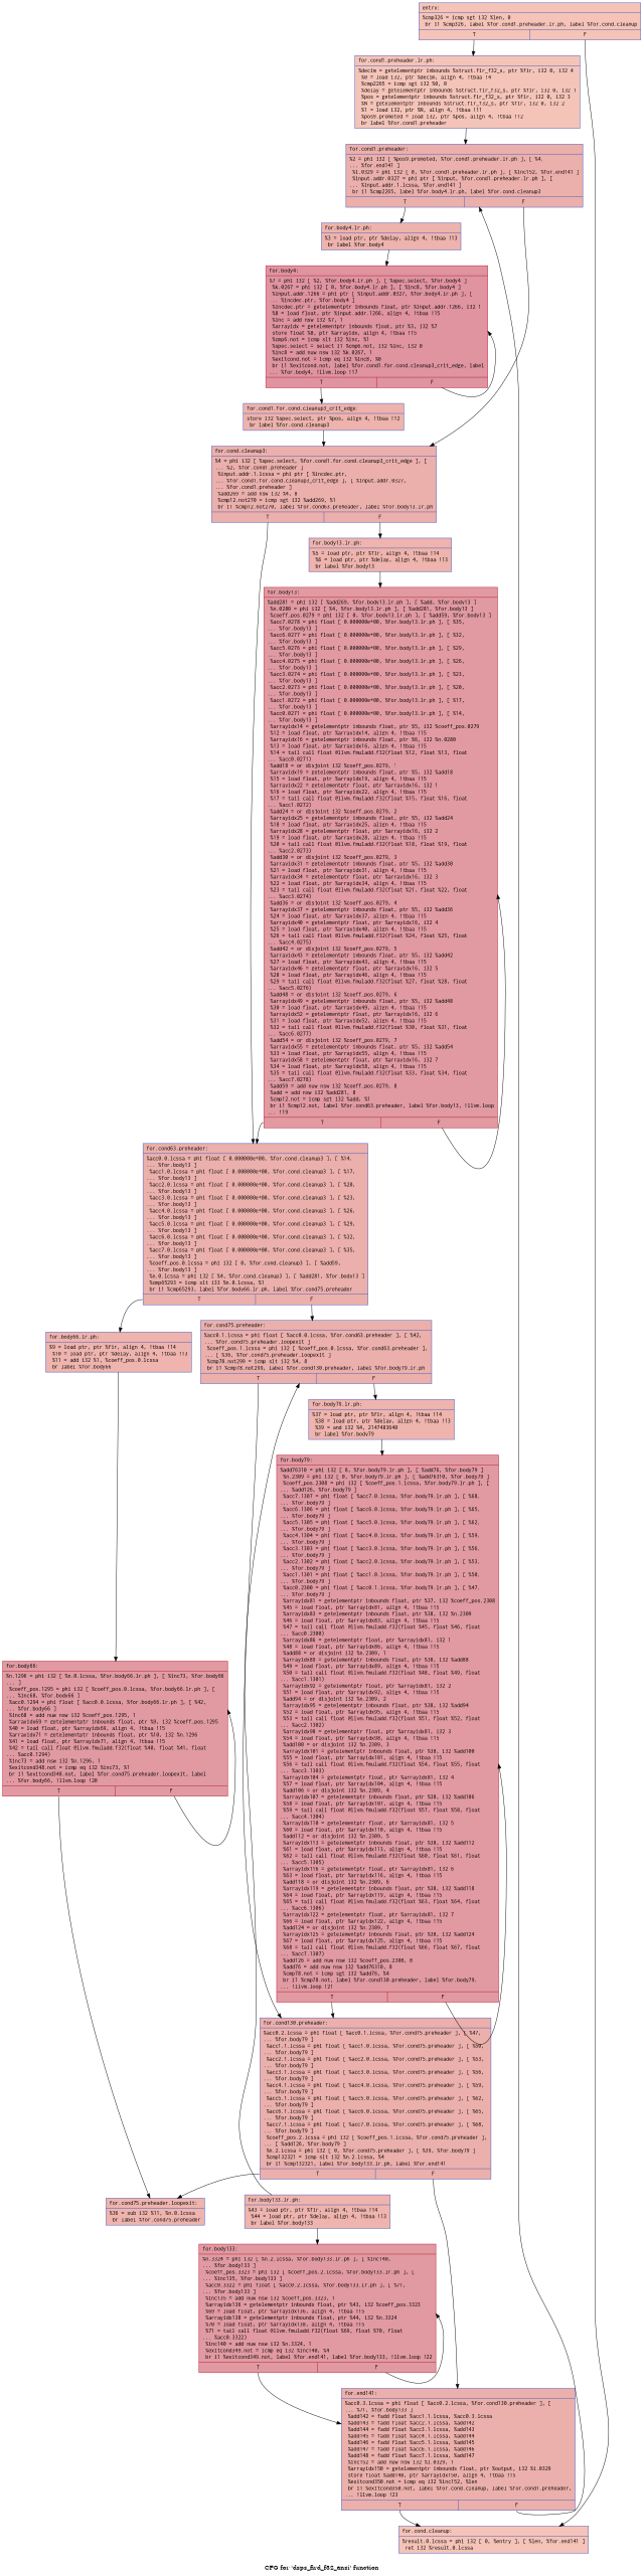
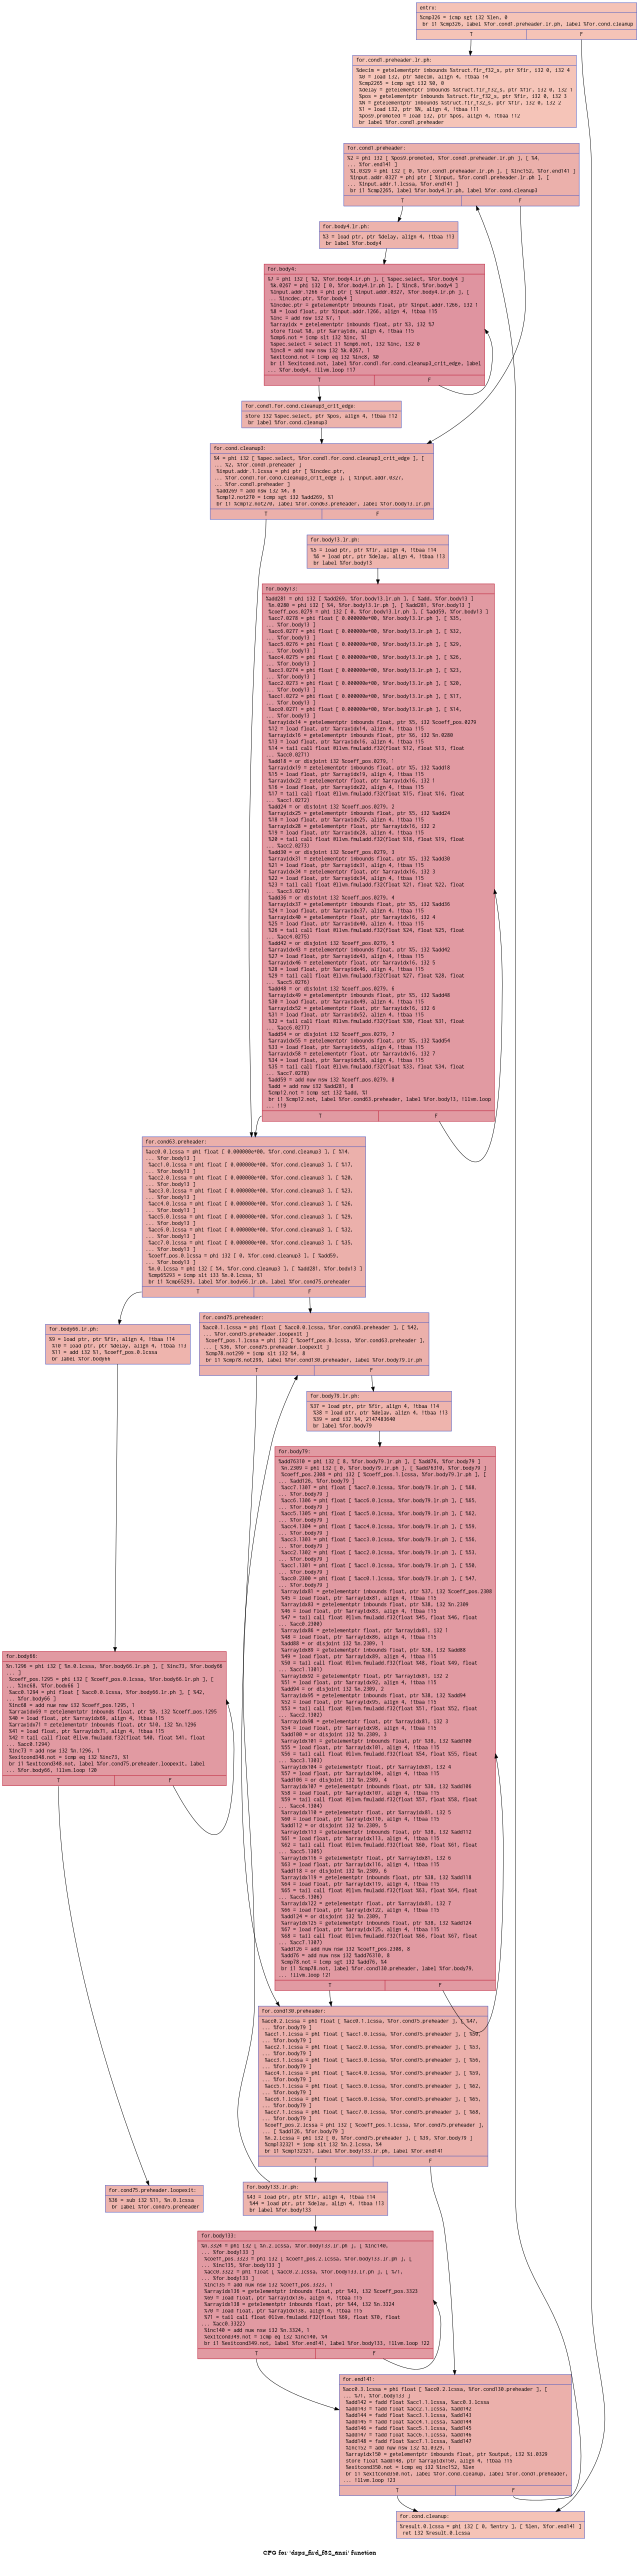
  digraph {
    label="CFG for 'dsps_fird_f32_ansi' function"
    node [color="#3d50c3ff" fillcolor="#d24b4070" fontname=Courier shape=record style=filled]
    edge [tailport=s0]
    n1 [fillcolor="#e8765c70" label="{entry:\l|  %cmp326 = icmp sgt i32 %len, 0\l  br i1 %cmp326, label %for.cond1.preheader.lr.ph, label %for.cond.cleanup\l|{<s0>T|<s1>F}}"]
    n2 [fillcolor="#e97a5f70" label="{for.cond1.preheader.lr.ph:\l|  %decim = getelementptr inbounds %struct.fir_f32_s, ptr %fir, i32 0, i32 4\l  %0 = load i32, ptr %decim, align 4, !tbaa !4\l  %cmp2265 = icmp sgt i32 %0, 0\l  %delay = getelementptr inbounds %struct.fir_f32_s, ptr %fir, i32 0, i32 1\l  %pos = getelementptr inbounds %struct.fir_f32_s, ptr %fir, i32 0, i32 3\l  %N = getelementptr inbounds %struct.fir_f32_s, ptr %fir, i32 0, i32 2\l  %1 = load i32, ptr %N, align 4, !tbaa !11\l  %pos9.promoted = load i32, ptr %pos, align 4, !tbaa !12\l  br label %for.cond1.preheader\l}"]
    n3 [fillcolor="#e8765c70" label="{for.cond.cleanup:\l|  %result.0.lcssa = phi i32 [ 0, %entry ], [ %len, %for.end141 ]\l  ret i32 %result.0.lcssa\l}"]
    n4 [label="{for.cond1.preheader:\l|  %2 = phi i32 [ %pos9.promoted, %for.cond1.preheader.lr.ph ], [ %4,\l... %for.end141 ]\l  %i.0329 = phi i32 [ 0, %for.cond1.preheader.lr.ph ], [ %inc152, %for.end141 ]\l  %input.addr.0327 = phi ptr [ %input, %for.cond1.preheader.lr.ph ], [\l... %input.addr.1.lcssa, %for.end141 ]\l  br i1 %cmp2265, label %for.body4.lr.ph, label %for.cond.cleanup3\l|{<s0>T|<s1>F}}"]
    n5 [fillcolor="#d6524470" label="{for.body4.lr.ph:\l|  %3 = load ptr, ptr %delay, align 4, !tbaa !13\l  br label %for.body4\l}"]
    n6 [label="{for.cond.cleanup3:\l|  %4 = phi i32 [ %spec.select, %for.cond1.for.cond.cleanup3_crit_edge ], [\l... %2, %for.cond1.preheader ]\l  %input.addr.1.lcssa = phi ptr [ %incdec.ptr,\l... %for.cond1.for.cond.cleanup3_crit_edge ], [ %input.addr.0327,\l... %for.cond1.preheader ]\l  %add269 = add nsw i32 %4, 8\l  %cmp12.not270 = icmp sgt i32 %add269, %1\l  br i1 %cmp12.not270, label %for.cond63.preheader, label %for.body13.lr.ph\l|{<s0>T|<s1>F}}"]
    n7 [color="#b70d28ff" fillcolor="#b70d2870" label="{for.body4:\l|  %7 = phi i32 [ %2, %for.body4.lr.ph ], [ %spec.select, %for.body4 ]\l  %k.0267 = phi i32 [ 0, %for.body4.lr.ph ], [ %inc8, %for.body4 ]\l  %input.addr.1266 = phi ptr [ %input.addr.0327, %for.body4.lr.ph ], [\l... %incdec.ptr, %for.body4 ]\l  %incdec.ptr = getelementptr inbounds float, ptr %input.addr.1266, i32 1\l  %8 = load float, ptr %input.addr.1266, align 4, !tbaa !15\l  %inc = add nsw i32 %7, 1\l  %arrayidx = getelementptr inbounds float, ptr %3, i32 %7\l  store float %8, ptr %arrayidx, align 4, !tbaa !15\l  %cmp6.not = icmp slt i32 %inc, %1\l  %spec.select = select i1 %cmp6.not, i32 %inc, i32 0\l  %inc8 = add nuw nsw i32 %k.0267, 1\l  %exitcond.not = icmp eq i32 %inc8, %0\l  br i1 %exitcond.not, label %for.cond1.for.cond.cleanup3_crit_edge, label\l... %for.body4, !llvm.loop !17\l|{<s0>T|<s1>F}}"]
    n8 [label="{for.cond63.preheader:\l|  %acc0.0.lcssa = phi float [ 0.000000e+00, %for.cond.cleanup3 ], [ %14,\l... %for.body13 ]\l  %acc1.0.lcssa = phi float [ 0.000000e+00, %for.cond.cleanup3 ], [ %17,\l... %for.body13 ]\l  %acc2.0.lcssa = phi float [ 0.000000e+00, %for.cond.cleanup3 ], [ %20,\l... %for.body13 ]\l  %acc3.0.lcssa = phi float [ 0.000000e+00, %for.cond.cleanup3 ], [ %23,\l... %for.body13 ]\l  %acc4.0.lcssa = phi float [ 0.000000e+00, %for.cond.cleanup3 ], [ %26,\l... %for.body13 ]\l  %acc5.0.lcssa = phi float [ 0.000000e+00, %for.cond.cleanup3 ], [ %29,\l... %for.body13 ]\l  %acc6.0.lcssa = phi float [ 0.000000e+00, %for.cond.cleanup3 ], [ %32,\l... %for.body13 ]\l  %acc7.0.lcssa = phi float [ 0.000000e+00, %for.cond.cleanup3 ], [ %35,\l... %for.body13 ]\l  %coeff_pos.0.lcssa = phi i32 [ 0, %for.cond.cleanup3 ], [ %add59,\l... %for.body13 ]\l  %n.0.lcssa = phi i32 [ %4, %for.cond.cleanup3 ], [ %add281, %for.body13 ]\l  %cmp65293 = icmp slt i33 %n.0.lcssa, %1\l  br i1 %cmp65293, label %for.body66.lr.ph, label %for.cond75.preheader\l|{<s0>T|<s1>F}}"]
    n9 [fillcolor="#d8564670" label="{for.body13.lr.ph:\l|  %5 = load ptr, ptr %fir, align 4, !tbaa !14\l  %6 = load ptr, ptr %delay, align 4, !tbaa !13\l  br label %for.body13\l}"]
    n10 [fillcolor="#d6524470" label="{for.cond1.for.cond.cleanup3_crit_edge:\l|  store i32 %spec.select, ptr %pos, align 4, !tbaa !12\l  br label %for.cond.cleanup3\l}"]
    n11 [fillcolor="#d8564670" label="{for.body66.lr.ph:\l|  %9 = load ptr, ptr %fir, align 4, !tbaa !14\l  %10 = load ptr, ptr %delay, align 4, !tbaa !13\l  %11 = add i32 %1, %coeff_pos.0.lcssa\l  br label %for.body66\l}"]
    n12 [label="{for.cond75.preheader:\l|  %acc0.1.lcssa = phi float [ %acc0.0.lcssa, %for.cond63.preheader ], [ %42,\l... %for.cond75.preheader.loopexit ]\l  %coeff_pos.1.lcssa = phi i32 [ %coeff_pos.0.lcssa, %for.cond63.preheader ],\l... [ %36, %for.cond75.preheader.loopexit ]\l  %cmp78.not299 = icmp slt i32 %4, 8\l  br i1 %cmp78.not299, label %for.cond130.preheader, label %for.body79.lr.ph\l|{<s0>T|<s1>F}}"]
    n13 [color="#b70d28ff" fillcolor="#bb1b2c70" label="{for.body13:\l|  %add281 = phi i32 [ %add269, %for.body13.lr.ph ], [ %add, %for.body13 ]\l  %n.0280 = phi i32 [ %4, %for.body13.lr.ph ], [ %add281, %for.body13 ]\l  %coeff_pos.0279 = phi i32 [ 0, %for.body13.lr.ph ], [ %add59, %for.body13 ]\l  %acc7.0278 = phi float [ 0.000000e+00, %for.body13.lr.ph ], [ %35,\l... %for.body13 ]\l  %acc6.0277 = phi float [ 0.000000e+00, %for.body13.lr.ph ], [ %32,\l... %for.body13 ]\l  %acc5.0276 = phi float [ 0.000000e+00, %for.body13.lr.ph ], [ %29,\l... %for.body13 ]\l  %acc4.0275 = phi float [ 0.000000e+00, %for.body13.lr.ph ], [ %26,\l... %for.body13 ]\l  %acc3.0274 = phi float [ 0.000000e+00, %for.body13.lr.ph ], [ %23,\l... %for.body13 ]\l  %acc2.0273 = phi float [ 0.000000e+00, %for.body13.lr.ph ], [ %20,\l... %for.body13 ]\l  %acc1.0272 = phi float [ 0.000000e+00, %for.body13.lr.ph ], [ %17,\l... %for.body13 ]\l  %acc0.0271 = phi float [ 0.000000e+00, %for.body13.lr.ph ], [ %14,\l... %for.body13 ]\l  %arrayidx14 = getelementptr inbounds float, ptr %5, i32 %coeff_pos.0279\l  %12 = load float, ptr %arrayidx14, align 4, !tbaa !15\l  %arrayidx16 = getelementptr inbounds float, ptr %6, i32 %n.0280\l  %13 = load float, ptr %arrayidx16, align 4, !tbaa !15\l  %14 = tail call float @llvm.fmuladd.f32(float %12, float %13, float\l... %acc0.0271)\l  %add18 = or disjoint i32 %coeff_pos.0279, 1\l  %arrayidx19 = getelementptr inbounds float, ptr %5, i32 %add18\l  %15 = load float, ptr %arrayidx19, align 4, !tbaa !15\l  %arrayidx22 = getelementptr float, ptr %arrayidx16, i32 1\l  %16 = load float, ptr %arrayidx22, align 4, !tbaa !15\l  %17 = tail call float @llvm.fmuladd.f32(float %15, float %16, float\l... %acc1.0272)\l  %add24 = or disjoint i32 %coeff_pos.0279, 2\l  %arrayidx25 = getelementptr inbounds float, ptr %5, i32 %add24\l  %18 = load float, ptr %arrayidx25, align 4, !tbaa !15\l  %arrayidx28 = getelementptr float, ptr %arrayidx16, i32 2\l  %19 = load float, ptr %arrayidx28, align 4, !tbaa !15\l  %20 = tail call float @llvm.fmuladd.f32(float %18, float %19, float\l... %acc2.0273)\l  %add30 = or disjoint i32 %coeff_pos.0279, 3\l  %arrayidx31 = getelementptr inbounds float, ptr %5, i32 %add30\l  %21 = load float, ptr %arrayidx31, align 4, !tbaa !15\l  %arrayidx34 = getelementptr float, ptr %arrayidx16, i32 3\l  %22 = load float, ptr %arrayidx34, align 4, !tbaa !15\l  %23 = tail call float @llvm.fmuladd.f32(float %21, float %22, float\l... %acc3.0274)\l  %add36 = or disjoint i32 %coeff_pos.0279, 4\l  %arrayidx37 = getelementptr inbounds float, ptr %5, i32 %add36\l  %24 = load float, ptr %arrayidx37, align 4, !tbaa !15\l  %arrayidx40 = getelementptr float, ptr %arrayidx16, i32 4\l  %25 = load float, ptr %arrayidx40, align 4, !tbaa !15\l  %26 = tail call float @llvm.fmuladd.f32(float %24, float %25, float\l... %acc4.0275)\l  %add42 = or disjoint i32 %coeff_pos.0279, 5\l  %arrayidx43 = getelementptr inbounds float, ptr %5, i32 %add42\l  %27 = load float, ptr %arrayidx43, align 4, !tbaa !15\l  %arrayidx46 = getelementptr float, ptr %arrayidx16, i32 5\l  %28 = load float, ptr %arrayidx46, align 4, !tbaa !15\l  %29 = tail call float @llvm.fmuladd.f32(float %27, float %28, float\l... %acc5.0276)\l  %add48 = or disjoint i32 %coeff_pos.0279, 6\l  %arrayidx49 = getelementptr inbounds float, ptr %5, i32 %add48\l  %30 = load float, ptr %arrayidx49, align 4, !tbaa !15\l  %arrayidx52 = getelementptr float, ptr %arrayidx16, i32 6\l  %31 = load float, ptr %arrayidx52, align 4, !tbaa !15\l  %32 = tail call float @llvm.fmuladd.f32(float %30, float %31, float\l... %acc6.0277)\l  %add54 = or disjoint i32 %coeff_pos.0279, 7\l  %arrayidx55 = getelementptr inbounds float, ptr %5, i32 %add54\l  %33 = load float, ptr %arrayidx55, align 4, !tbaa !15\l  %arrayidx58 = getelementptr float, ptr %arrayidx16, i32 7\l  %34 = load float, ptr %arrayidx58, align 4, !tbaa !15\l  %35 = tail call float @llvm.fmuladd.f32(float %33, float %34, float\l... %acc7.0278)\l  %add59 = add nuw nsw i32 %coeff_pos.0279, 8\l  %add = add nsw i32 %add281, 8\l  %cmp12.not = icmp sgt i32 %add, %1\l  br i1 %cmp12.not, label %for.cond63.preheader, label %for.body13, !llvm.loop\l... !19\l|{<s0>T|<s1>F}}"]
    n14 [color="#b70d28ff" fillcolor="#bb1b2c70" label="{for.body66:\l|  %n.1296 = phi i32 [ %n.0.lcssa, %for.body66.lr.ph ], [ %inc73, %for.body66\l... ]\l  %coeff_pos.1295 = phi i32 [ %coeff_pos.0.lcssa, %for.body66.lr.ph ], [\l... %inc68, %for.body66 ]\l  %acc0.1294 = phi float [ %acc0.0.lcssa, %for.body66.lr.ph ], [ %42,\l... %for.body66 ]\l  %inc68 = add nuw nsw i32 %coeff_pos.1295, 1\l  %arrayidx69 = getelementptr inbounds float, ptr %9, i32 %coeff_pos.1295\l  %40 = load float, ptr %arrayidx69, align 4, !tbaa !15\l  %arrayidx71 = getelementptr inbounds float, ptr %10, i32 %n.1296\l  %41 = load float, ptr %arrayidx71, align 4, !tbaa !15\l  %42 = tail call float @llvm.fmuladd.f32(float %40, float %41, float\l... %acc0.1294)\l  %inc73 = add nsw i32 %n.1296, 1\l  %exitcond348.not = icmp eq i32 %inc73, %1\l  br i1 %exitcond348.not, label %for.cond75.preheader.loopexit, label\l... %for.body66, !llvm.loop !20\l|{<s0>T|<s1>F}}"]
    n15 [label="{for.cond130.preheader:\l|  %acc0.2.lcssa = phi float [ %acc0.1.lcssa, %for.cond75.preheader ], [ %47,\l... %for.body79 ]\l  %acc1.1.lcssa = phi float [ %acc1.0.lcssa, %for.cond75.preheader ], [ %50,\l... %for.body79 ]\l  %acc2.1.lcssa = phi float [ %acc2.0.lcssa, %for.cond75.preheader ], [ %53,\l... %for.body79 ]\l  %acc3.1.lcssa = phi float [ %acc3.0.lcssa, %for.cond75.preheader ], [ %56,\l... %for.body79 ]\l  %acc4.1.lcssa = phi float [ %acc4.0.lcssa, %for.cond75.preheader ], [ %59,\l... %for.body79 ]\l  %acc5.1.lcssa = phi float [ %acc5.0.lcssa, %for.cond75.preheader ], [ %62,\l... %for.body79 ]\l  %acc6.1.lcssa = phi float [ %acc6.0.lcssa, %for.cond75.preheader ], [ %65,\l... %for.body79 ]\l  %acc7.1.lcssa = phi float [ %acc7.0.lcssa, %for.cond75.preheader ], [ %68,\l... %for.body79 ]\l  %coeff_pos.2.lcssa = phi i32 [ %coeff_pos.1.lcssa, %for.cond75.preheader ],\l... [ %add126, %for.body79 ]\l  %n.2.lcssa = phi i32 [ 0, %for.cond75.preheader ], [ %39, %for.body79 ]\l  %cmp132321 = icmp slt i32 %n.2.lcssa, %4\l  br i1 %cmp132321, label %for.body133.lr.ph, label %for.end141\l|{<s0>T|<s1>F}}"]
    n16 [fillcolor="#d8564670" label="{for.body79.lr.ph:\l|  %37 = load ptr, ptr %fir, align 4, !tbaa !14\l  %38 = load ptr, ptr %delay, align 4, !tbaa !13\l  %39 = and i32 %4, 2147483640\l  br label %for.body79\l}"]
    n17 [fillcolor="#d8564670" label="{for.cond75.preheader.loopexit:\l|  %36 = sub i32 %11, %n.0.lcssa\l  br label %for.cond75.preheader\l}"]
    n18 [fillcolor="#d8564670" label="{for.body133.lr.ph:\l|  %43 = load ptr, ptr %fir, align 4, !tbaa !14\l  %44 = load ptr, ptr %delay, align 4, !tbaa !13\l  br label %for.body133\l}"]
    n19 [label="{for.end141:\l|  %acc0.3.lcssa = phi float [ %acc0.2.lcssa, %for.cond130.preheader ], [\l... %71, %for.body133 ]\l  %add142 = fadd float %acc1.1.lcssa, %acc0.3.lcssa\l  %add143 = fadd float %acc2.1.lcssa, %add142\l  %add144 = fadd float %acc3.1.lcssa, %add143\l  %add145 = fadd float %acc4.1.lcssa, %add144\l  %add146 = fadd float %acc5.1.lcssa, %add145\l  %add147 = fadd float %acc6.1.lcssa, %add146\l  %add148 = fadd float %acc7.1.lcssa, %add147\l  %inc152 = add nuw nsw i32 %i.0329, 1\l  %arrayidx150 = getelementptr inbounds float, ptr %output, i32 %i.0329\l  store float %add148, ptr %arrayidx150, align 4, !tbaa !15\l  %exitcond350.not = icmp eq i32 %inc152, %len\l  br i1 %exitcond350.not, label %for.cond.cleanup, label %for.cond1.preheader,\l... !llvm.loop !23\l|{<s0>T|<s1>F}}"]
    n20 [color="#b70d28ff" fillcolor="#bb1b2c70" label="{for.body79:\l|  %add76310 = phi i32 [ 8, %for.body79.lr.ph ], [ %add76, %for.body79 ]\l  %n.2309 = phi i32 [ 0, %for.body79.lr.ph ], [ %add76310, %for.body79 ]\l  %coeff_pos.2308 = phi i32 [ %coeff_pos.1.lcssa, %for.body79.lr.ph ], [\l... %add126, %for.body79 ]\l  %acc7.1307 = phi float [ %acc7.0.lcssa, %for.body79.lr.ph ], [ %68,\l... %for.body79 ]\l  %acc6.1306 = phi float [ %acc6.0.lcssa, %for.body79.lr.ph ], [ %65,\l... %for.body79 ]\l  %acc5.1305 = phi float [ %acc5.0.lcssa, %for.body79.lr.ph ], [ %62,\l... %for.body79 ]\l  %acc4.1304 = phi float [ %acc4.0.lcssa, %for.body79.lr.ph ], [ %59,\l... %for.body79 ]\l  %acc3.1303 = phi float [ %acc3.0.lcssa, %for.body79.lr.ph ], [ %56,\l... %for.body79 ]\l  %acc2.1302 = phi float [ %acc2.0.lcssa, %for.body79.lr.ph ], [ %53,\l... %for.body79 ]\l  %acc1.1301 = phi float [ %acc1.0.lcssa, %for.body79.lr.ph ], [ %50,\l... %for.body79 ]\l  %acc0.2300 = phi float [ %acc0.1.lcssa, %for.body79.lr.ph ], [ %47,\l... %for.body79 ]\l  %arrayidx81 = getelementptr inbounds float, ptr %37, i32 %coeff_pos.2308\l  %45 = load float, ptr %arrayidx81, align 4, !tbaa !15\l  %arrayidx83 = getelementptr inbounds float, ptr %38, i32 %n.2309\l  %46 = load float, ptr %arrayidx83, align 4, !tbaa !15\l  %47 = tail call float @llvm.fmuladd.f32(float %45, float %46, float\l... %acc0.2300)\l  %arrayidx86 = getelementptr float, ptr %arrayidx81, i32 1\l  %48 = load float, ptr %arrayidx86, align 4, !tbaa !15\l  %add88 = or disjoint i32 %n.2309, 1\l  %arrayidx89 = getelementptr inbounds float, ptr %38, i32 %add88\l  %49 = load float, ptr %arrayidx89, align 4, !tbaa !15\l  %50 = tail call float @llvm.fmuladd.f32(float %48, float %49, float\l... %acc1.1301)\l  %arrayidx92 = getelementptr float, ptr %arrayidx81, i32 2\l  %51 = load float, ptr %arrayidx92, align 4, !tbaa !15\l  %add94 = or disjoint i32 %n.2309, 2\l  %arrayidx95 = getelementptr inbounds float, ptr %38, i32 %add94\l  %52 = load float, ptr %arrayidx95, align 4, !tbaa !15\l  %53 = tail call float @llvm.fmuladd.f32(float %51, float %52, float\l... %acc2.1302)\l  %arrayidx98 = getelementptr float, ptr %arrayidx81, i32 3\l  %54 = load float, ptr %arrayidx98, align 4, !tbaa !15\l  %add100 = or disjoint i32 %n.2309, 3\l  %arrayidx101 = getelementptr inbounds float, ptr %38, i32 %add100\l  %55 = load float, ptr %arrayidx101, align 4, !tbaa !15\l  %56 = tail call float @llvm.fmuladd.f32(float %54, float %55, float\l... %acc3.1303)\l  %arrayidx104 = getelementptr float, ptr %arrayidx81, i32 4\l  %57 = load float, ptr %arrayidx104, align 4, !tbaa !15\l  %add106 = or disjoint i32 %n.2309, 4\l  %arrayidx107 = getelementptr inbounds float, ptr %38, i32 %add106\l  %58 = load float, ptr %arrayidx107, align 4, !tbaa !15\l  %59 = tail call float @llvm.fmuladd.f32(float %57, float %58, float\l... %acc4.1304)\l  %arrayidx110 = getelementptr float, ptr %arrayidx81, i32 5\l  %60 = load float, ptr %arrayidx110, align 4, !tbaa !15\l  %add112 = or disjoint i32 %n.2309, 5\l  %arrayidx113 = getelementptr inbounds float, ptr %38, i32 %add112\l  %61 = load float, ptr %arrayidx113, align 4, !tbaa !15\l  %62 = tail call float @llvm.fmuladd.f32(float %60, float %61, float\l... %acc5.1305)\l  %arrayidx116 = getelementptr float, ptr %arrayidx81, i32 6\l  %63 = load float, ptr %arrayidx116, align 4, !tbaa !15\l  %add118 = or disjoint i32 %n.2309, 6\l  %arrayidx119 = getelementptr inbounds float, ptr %38, i32 %add118\l  %64 = load float, ptr %arrayidx119, align 4, !tbaa !15\l  %65 = tail call float @llvm.fmuladd.f32(float %63, float %64, float\l... %acc6.1306)\l  %arrayidx122 = getelementptr float, ptr %arrayidx81, i32 7\l  %66 = load float, ptr %arrayidx122, align 4, !tbaa !15\l  %add124 = or disjoint i32 %n.2309, 7\l  %arrayidx125 = getelementptr inbounds float, ptr %38, i32 %add124\l  %67 = load float, ptr %arrayidx125, align 4, !tbaa !15\l  %68 = tail call float @llvm.fmuladd.f32(float %66, float %67, float\l... %acc7.1307)\l  %add126 = add nuw nsw i32 %coeff_pos.2308, 8\l  %add76 = add nuw nsw i32 %add76310, 8\l  %cmp78.not = icmp sgt i32 %add76, %4\l  br i1 %cmp78.not, label %for.cond130.preheader, label %for.body79,\l... !llvm.loop !21\l|{<s0>T|<s1>F}}"]
    n21 [color="#b70d28ff" fillcolor="#bb1b2c70" label="{for.body133:\l|  %n.3324 = phi i32 [ %n.2.lcssa, %for.body133.lr.ph ], [ %inc140,\l... %for.body133 ]\l  %coeff_pos.3323 = phi i32 [ %coeff_pos.2.lcssa, %for.body133.lr.ph ], [\l... %inc135, %for.body133 ]\l  %acc0.3322 = phi float [ %acc0.2.lcssa, %for.body133.lr.ph ], [ %71,\l... %for.body133 ]\l  %inc135 = add nuw nsw i32 %coeff_pos.3323, 1\l  %arrayidx136 = getelementptr inbounds float, ptr %43, i32 %coeff_pos.3323\l  %69 = load float, ptr %arrayidx136, align 4, !tbaa !15\l  %arrayidx138 = getelementptr inbounds float, ptr %44, i32 %n.3324\l  %70 = load float, ptr %arrayidx138, align 4, !tbaa !15\l  %71 = tail call float @llvm.fmuladd.f32(float %69, float %70, float\l... %acc0.3322)\l  %inc140 = add nuw nsw i32 %n.3324, 1\l  %exitcond349.not = icmp eq i32 %inc140, %4\l  br i1 %exitcond349.not, label %for.end141, label %for.body133, !llvm.loop !22\l|{<s0>T|<s1>F}}"]
    n1 -> n2
    n1 -> n3 [tailport=s1]
-   n2 -> n4
    n4 -> n5
    n4 -> n6 [tailport=s1]
    n5 -> n7
    n6 -> n8
-   n6 -> n9 [tailport=s1]
    n7 -> n7 [tailport=s1]
    n7 -> n10
    n8 -> n11
    n8 -> n12 [tailport=s1]
    n9 -> n13
    n10 -> n6
    n11 -> n14
    n12 -> n15
    n12 -> n16 [tailport=s1]
    n13 -> n8
    n13 -> n13 [tailport=s1]
    n14 -> n14 [tailport=s1]
    n14 -> n17
-   n15 -> n17
+   n15 -> n18
    n15 -> n19 [tailport=s1]
    n16 -> n20
    n18 -> n12
    n18 -> n21
    n19 -> n3
    n19 -> n4 [tailport=s1]
    n20 -> n15
    n20 -> n20 [tailport=s1]
    n21 -> n19
    n21 -> n21 [tailport=s1]
  }
